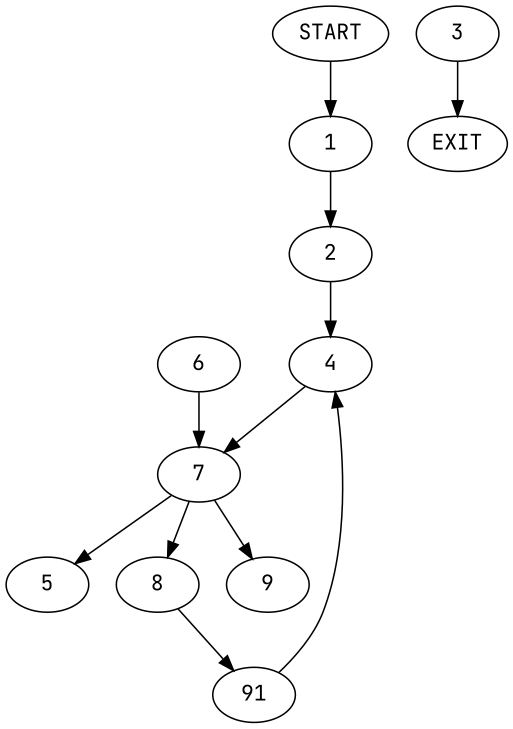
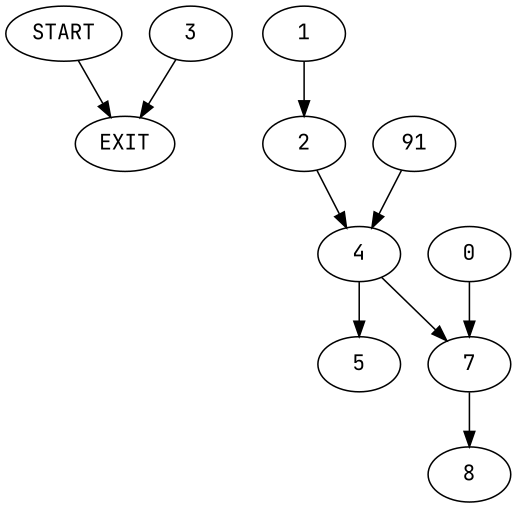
  digraph {
    fontname="JetBrains Mono"
    node [fontname="JetBrains Mono"]
    edge [fontname="JetBrains Mono"]
    n1 [label=START]
    1
    2
    n4 [label=EXIT]
    4
    3
    5
    7
-   6
+   6 [label=0]
    8
-   9
    n12 [label=91]
-   n1 -> 1
+   n1 -> n4
    1 -> 2
    2 -> 4
-   7 -> 5
+   4 -> 5
    4 -> 7
    3 -> n4
    7 -> 8
-   7 -> 9
    6 -> 7
-   8 -> n12
    n12 -> 4
  }
